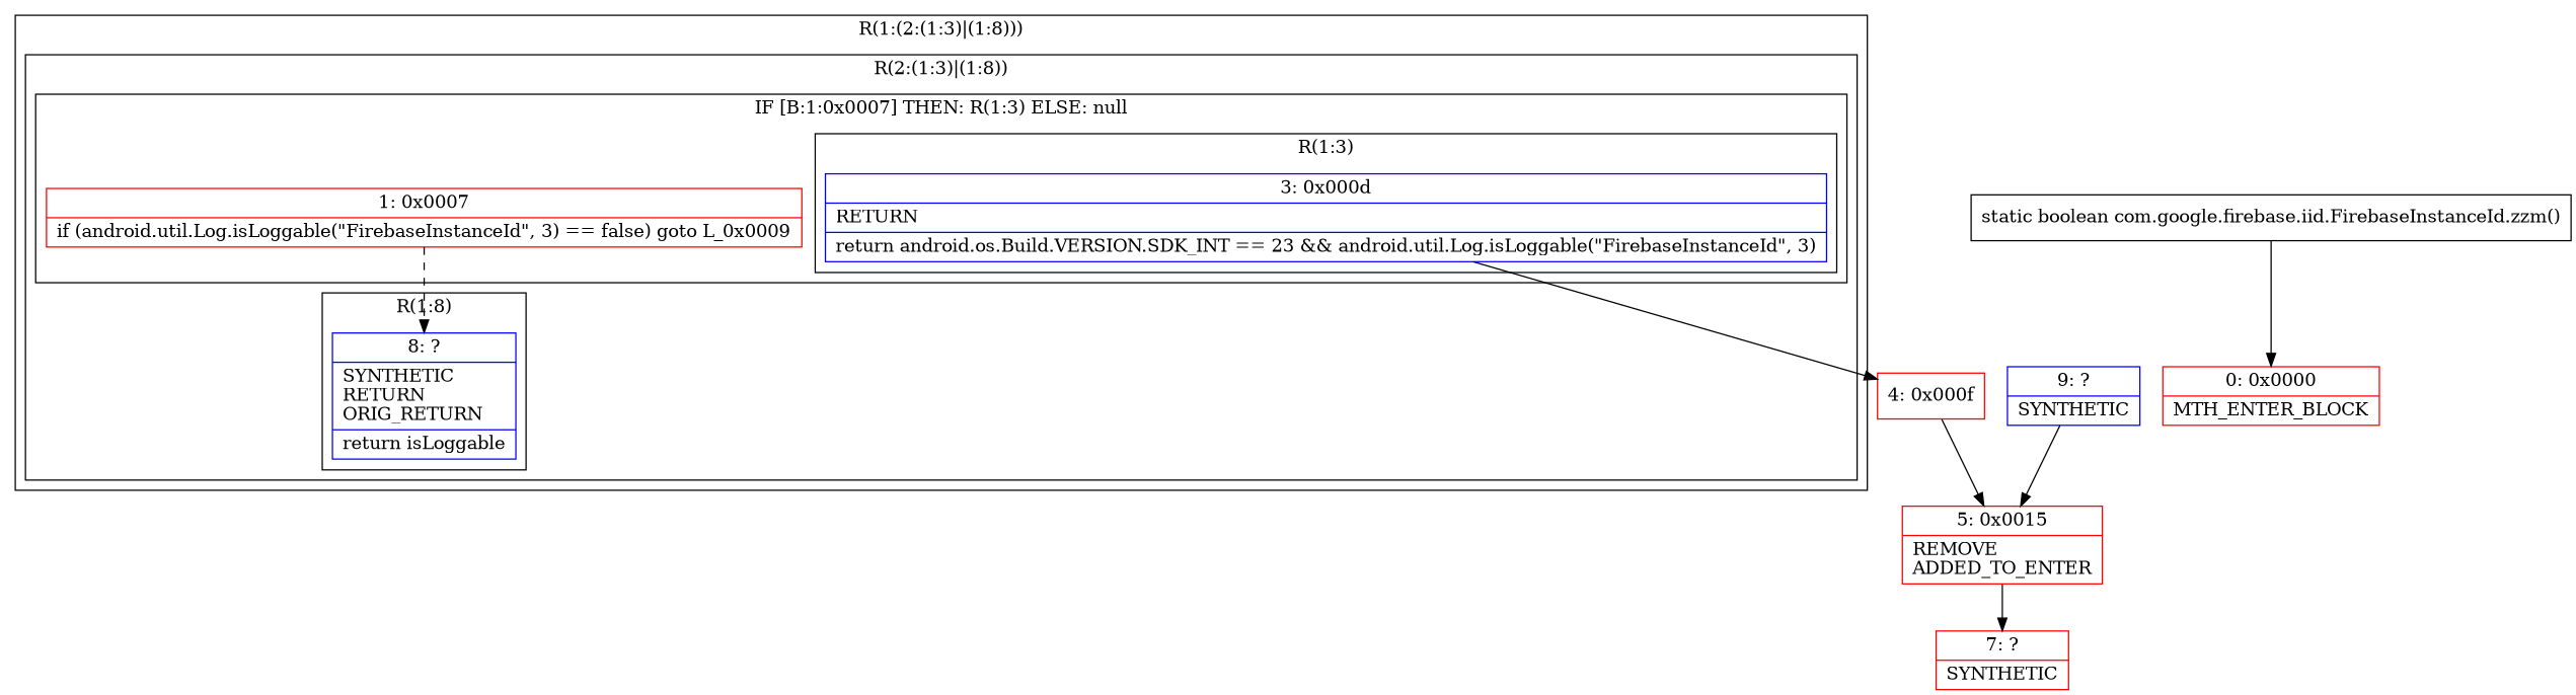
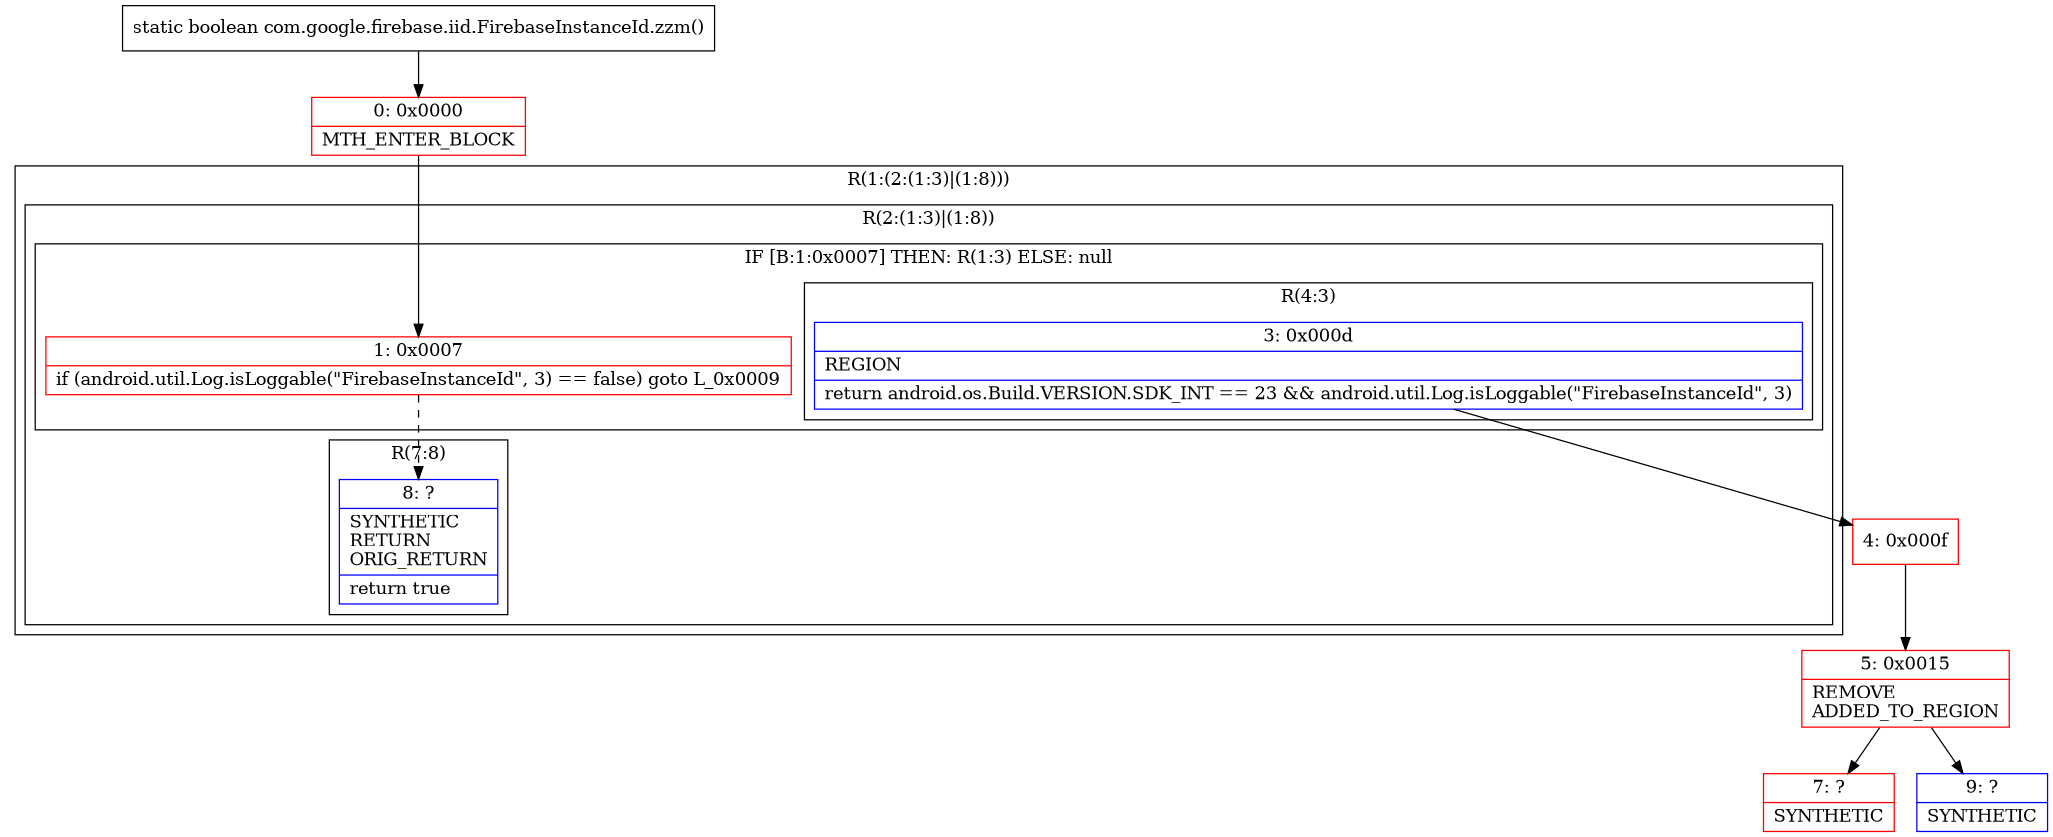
  digraph {
    node [color=red shape=record]
-   n1 [color=blue label="{3\:\ 0x000d|RETURN\l|return android.os.Build.VERSION.SDK_INT == 23 && android.util.Log.isLoggable(\"FirebaseInstanceId\", 3)\l}"]
+   n1 [color=blue label="{3\:\ 0x000d|REGION\l|return android.os.Build.VERSION.SDK_INT == 23 && android.util.Log.isLoggable(\"FirebaseInstanceId\", 3)\l}"]
    n2 [label="{1\:\ 0x0007|if (android.util.Log.isLoggable(\"FirebaseInstanceId\", 3) == false) goto L_0x0009\l}"]
-   n3 [color=blue label="{8\:\ ?|SYNTHETIC\lRETURN\lORIG_RETURN\l|return isLoggable\l}"]
+   n3 [color=blue label="{8\:\ ?|SYNTHETIC\lRETURN\lORIG_RETURN\l|return true\l}"]
    n4 [label="{4\:\ 0x000f}"]
-   n5 [label="{5\:\ 0x0015|REMOVE\lADDED_TO_ENTER\l}"]
+   n5 [label="{5\:\ 0x0015|REMOVE\lADDED_TO_REGION\l}"]
    n6 [label="{0\:\ 0x0000|MTH_ENTER_BLOCK\l}"]
    n7 [label="{7\:\ ?|SYNTHETIC\l}"]
    n8 [color=blue label="{9\:\ ?|SYNTHETIC\l}"]
    n9 [label="{static boolean com.google.firebase.iid.FirebaseInstanceId.zzm() }" color=""]
    subgraph cluster_1 {
      label="R(1:(2:(1:3)|(1:8)))"
      subgraph cluster_2 {
        label="R(2:(1:3)|(1:8))"
        subgraph cluster_3 {
          label="IF [B:1:0x0007] THEN: R(1:3) ELSE: null"
          n2
          subgraph cluster_4 {
-           label="R(1:3)"
+           label="R(4:3)"
            n1
          }
        }
        subgraph cluster_5 {
-         label="R(1:8)"
+         label="R(7:8)"
          n3
        }
      }
    }
    n1 -> n4
    n2 -> n3 [style=dashed]
    n4 -> n5
    n5 -> n7
-   n8 -> n5
+   n5 -> n8
+   n6 -> n2
    n9 -> n6
  }
